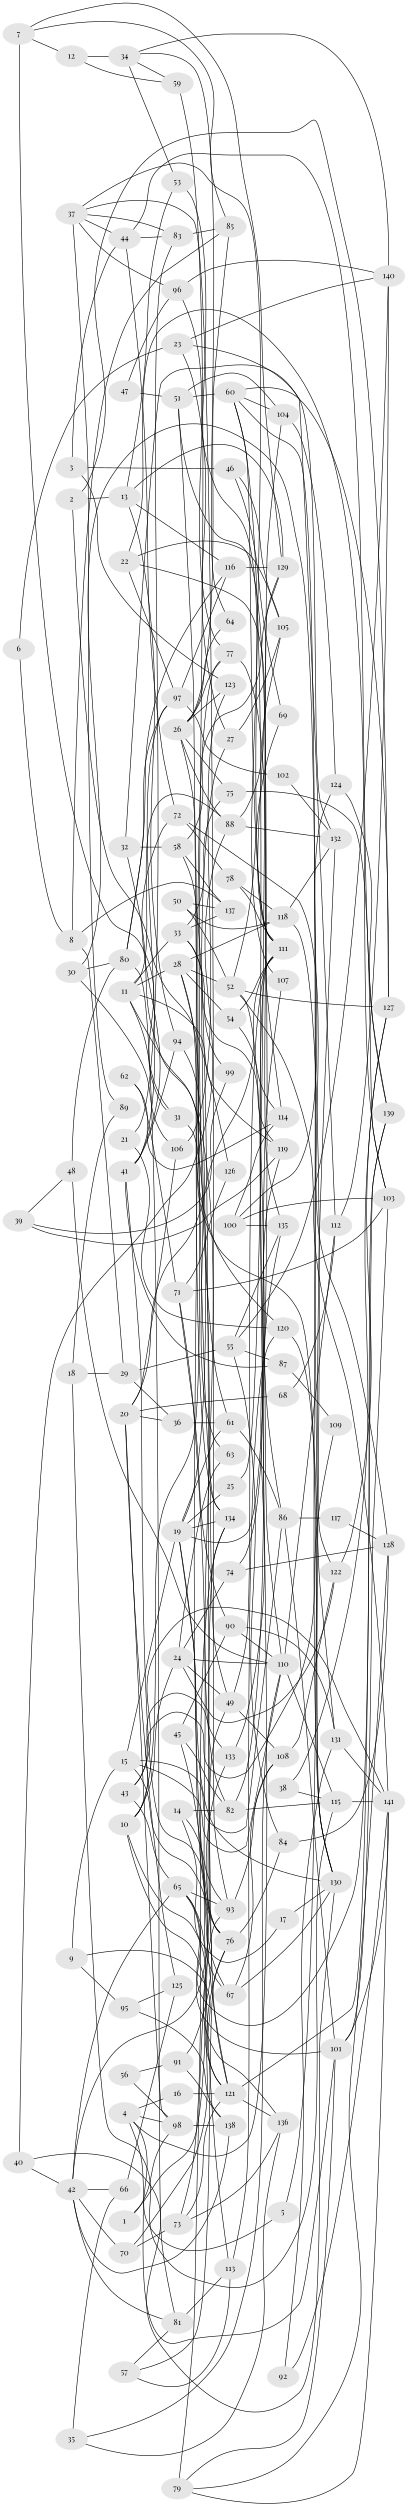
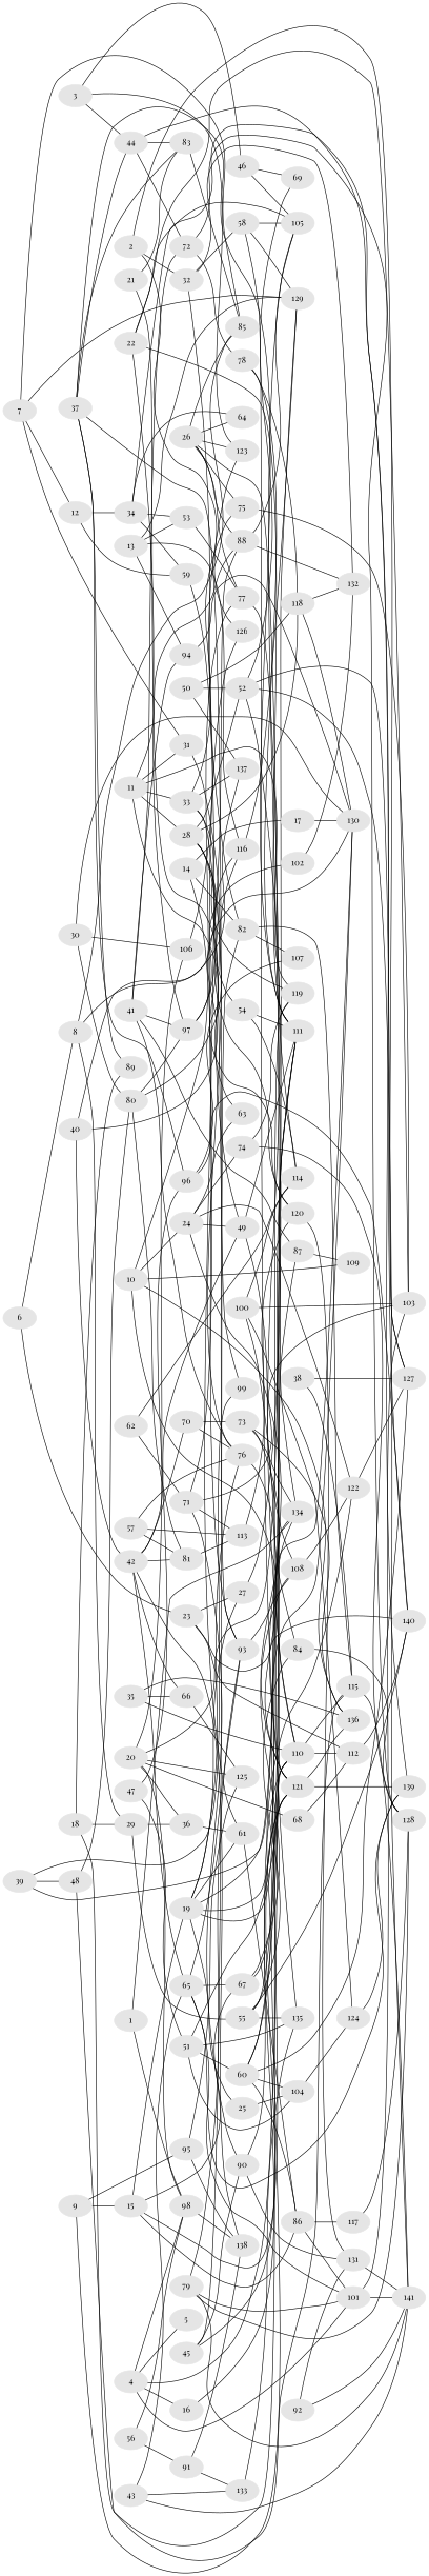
  graph {
    fontname="Playfair Display"
    rankdir=LR
    node [color=gray90 fontname="Playfair Display" style=filled]
    edge [fontname="Playfair Display"]
    1
    98
    134
    138
    2
    32
    126
    127
    132
    82
    58
    3
    44
    46
    123
    83
    72
    139
    105
    69
    4
    5
    16
    101
    111
    121
    103
    141
    6
    8
    23
    85
    29
    137
    27
    112
    140
    7
    12
    31
    129
    34
    59
    49
    36
    55
    9
    15
    95
    19
    67
    86
    110
    125
    136
    10
    24
    77
    109
    63
    74
    122
    114
    11
    28
    33
    88
    119
    76
    120
    52
    54
    118
    75
    99
    53
    64
    61
    13
    94
    116
    130
    14
    17
    93
    115
    107
    108
    25
    117
    18
    89
    104
    84
    20
    68
    106
    21
    131
    22
    97
    102
    128
    124
    26
    87
    135
    30
    80
    81
    35
    66
    37
    96
    38
    39
    48
    40
    42
    65
    70
    41
    78
    73
    113
    43
    133
    45
    90
    47
    51
    60
    50
    56
    91
    57
    62
    71
    79
    92
    100
    1 -- 98
    1 -- 134
    98 -- 138
-   2 -- 13
+   2 -- 32
    2 -- 126
    2 -- 127
    32 -- 132
    32 -- 82
    32 -- 58
    82 -- 115
    82 -- 107
    58 -- 121
-   58 -- 137
+   58 -- 105
    58 -- 129
    3 -- 44
    3 -- 46
    3 -- 123
    44 -- 83
    44 -- 72
    44 -- 139
    46 -- 105
    46 -- 69
    83 -- 85
    72 -- 128
    72 -- 78
    4 -- 98
    4 -- 5
    4 -- 16
    4 -- 101
    4 -- 111
-   5 -- 132
    16 -- 121
    101 -- 103
    101 -- 141
    121 -- 139
    121 -- 136
    6 -- 8
    6 -- 23
    8 -- 85
    8 -- 29
    8 -- 137
    23 -- 27
    23 -- 112
    23 -- 140
    29 -- 36
    29 -- 55
    27 -- 105
    112 -- 140
    7 -- 85
    7 -- 12
    7 -- 31
    7 -- 129
    12 -- 34
    12 -- 59
    31 -- 49
    34 -- 140
    34 -- 59
    34 -- 53
    34 -- 64
    59 -- 61
    49 -- 111
    49 -- 108
    36 -- 61
    55 -- 140
    55 -- 84
    55 -- 87
    55 -- 135
    9 -- 121
    9 -- 15
    9 -- 95
    15 -- 19
    15 -- 67
    15 -- 86
    15 -- 110
    95 -- 138
    95 -- 125
    19 -- 134
    19 -- 27
    19 -- 129
    19 -- 76
    19 -- 61
    19 -- 130
    19 -- 25
    67 -- 130
    67 -- 108
    86 -- 101
    86 -- 117
    110 -- 112
    110 -- 115
    10 -- 121
    10 -- 136
    10 -- 24
    10 -- 77
    10 -- 109
    24 -- 49
    24 -- 110
    24 -- 63
    24 -- 74
    24 -- 122
    77 -- 114
    74 -- 119
    74 -- 128
    122 -- 127
    11 -- 31
    11 -- 63
    11 -- 28
    11 -- 33
    11 -- 88
    11 -- 119
    28 -- 76
    28 -- 120
    28 -- 52
    28 -- 54
    28 -- 118
    33 -- 137
    33 -- 119
    33 -- 75
    33 -- 99
    88 -- 132
    88 -- 105
    76 -- 84
    120 -- 131
    52 -- 127
    52 -- 69
    52 -- 141
    52 -- 110
    54 -- 111
    54 -- 114
    118 -- 132
    118 -- 130
    75 -- 103
    53 -- 77
    61 -- 86
    13 -- 129
    13 -- 53
    13 -- 94
    13 -- 116
    94 -- 130
    116 -- 129
    14 -- 82
    14 -- 17
    14 -- 93
    17 -- 130
    93 -- 108
    115 -- 141
    108 -- 122
    25 -- 104
    117 -- 128
    18 -- 29
    18 -- 115
    18 -- 89
    104 -- 124
    84 -- 128
    20 -- 98
    20 -- 111
    20 -- 36
    20 -- 125
    20 -- 68
    20 -- 106
    68 -- 112
    106 -- 123
    21 -- 83
    21 -- 120
    131 -- 141
    22 -- 105
    22 -- 111
    22 -- 103
    22 -- 97
    97 -- 116
    97 -- 102
    102 -- 132
    124 -- 139
    26 -- 134
    26 -- 123
    26 -- 85
    26 -- 77
    26 -- 88
    26 -- 75
    26 -- 64
    87 -- 109
    30 -- 130
    30 -- 106
    30 -- 80
    80 -- 116
    80 -- 97
    80 -- 81
    81 -- 113
    35 -- 110
    35 -- 136
    35 -- 66
    66 -- 125
    37 -- 44
    37 -- 83
    37 -- 111
    37 -- 93
    37 -- 89
    37 -- 96
    96 -- 140
    96 -- 107
    38 -- 127
    38 -- 115
    39 -- 119
    39 -- 99
    39 -- 48
    48 -- 110
    48 -- 80
    40 -- 88
    40 -- 130
    40 -- 42
    42 -- 138
    42 -- 49
    42 -- 81
    42 -- 66
    42 -- 65
    42 -- 70
    65 -- 139
    65 -- 101
    65 -- 67
    65 -- 93
    70 -- 76
    70 -- 73
    41 -- 72
    41 -- 76
    41 -- 94
    41 -- 97
    41 -- 87
    78 -- 111
    78 -- 118
    73 -- 134
    73 -- 121
    73 -- 136
    113 -- 120
    43 -- 141
    43 -- 65
    43 -- 133
    133 -- 135
    45 -- 82
    45 -- 121
    45 -- 90
    90 -- 110
    90 -- 131
    47 -- 96
    47 -- 51
    51 -- 134
    51 -- 104
    51 -- 135
    51 -- 60
    60 -- 127
    60 -- 111
    60 -- 86
    60 -- 122
    60 -- 104
    50 -- 137
    50 -- 52
    50 -- 118
    56 -- 98
    56 -- 91
    91 -- 138
    91 -- 133
    57 -- 76
    57 -- 81
    57 -- 113
    62 -- 114
    62 -- 71
    71 -- 126
    71 -- 103
    71 -- 113
    71 -- 90
    79 -- 101
    79 -- 141
    79 -- 93
    79 -- 128
    92 -- 141
    92 -- 131
    100 -- 103
    100 -- 114
    100 -- 124
    100 -- 135
  }
